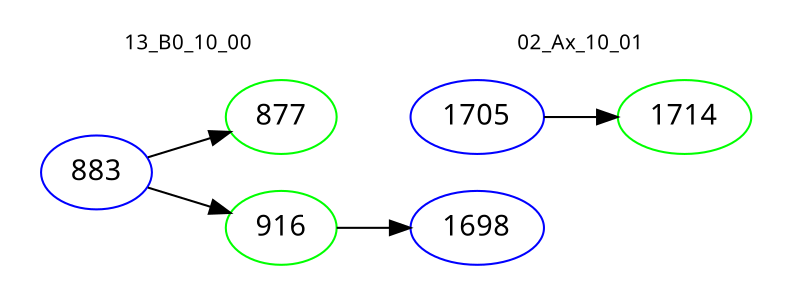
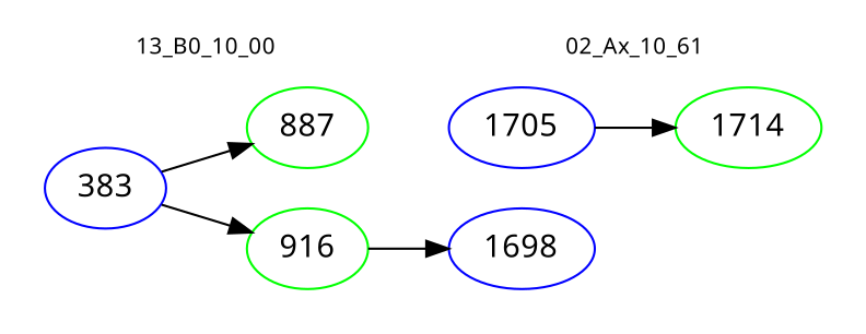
  digraph {
    fontname="Noto Sans"
    rankdir=LR
    node [color=blue fontname="Noto Sans"]
    edge [color=black fontname="Noto Sans"]
    n1 [label=1705]
    n2 [label=1698]
    n3 [color=green label=1714]
-   n4 [label=883]
+   n4 [label=383]
    n5 [color=green label=916]
-   n6 [color=green label=877]
+   n6 [color=green label=887]
    subgraph cluster_1 {
      color=white
      fontsize=10
-     label="02_Ax_10_01"
+     label="02_Ax_10_61"
      n1
      n2
      n3
    }
    subgraph cluster_2 {
      color=white
      fontsize=10
      label="13_B0_10_00"
      n4
      n5
      n6
    }
    n1 -> n3
    n4 -> n5
    n4 -> n6
    n5 -> n2
  }
